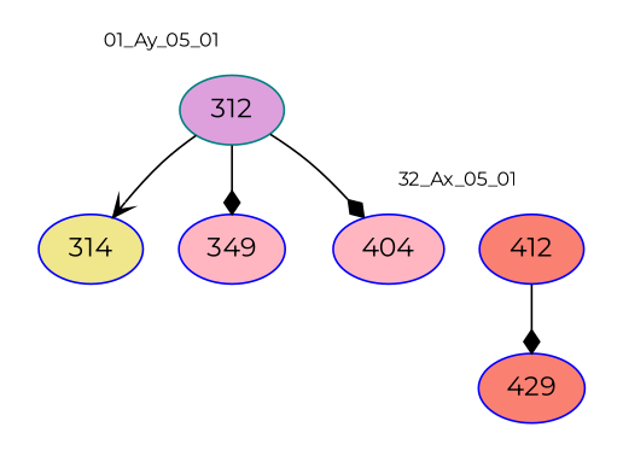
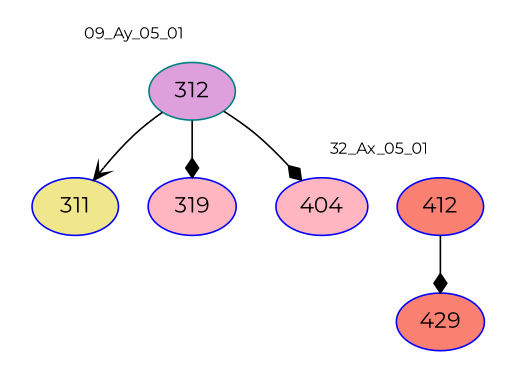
  digraph {
    fontname=Montserrat
    node [color=blue fillcolor=lightpink fontname=Montserrat style=filled]
    edge [arrowhead=diamond color=black fontname=Montserrat]
    n1 [color=teal fillcolor=plum label=312]
-   n2 [fillcolor=khaki label=314]
-   n3 [label=349]
+   n2 [fillcolor=khaki label=311]
+   n3 [label=319]
    n4 [fillcolor=salmon label=412]
    n5 [label=404]
    n6 [fillcolor=salmon label=429]
    subgraph cluster_1 {
      color=white
      fontsize=10
-     label="01_Ay_05_01"
+     label="09_Ay_05_01"
      n1
      n2
      n3
    }
    subgraph cluster_2 {
      color=white
      fontsize=10
      label="32_Ax_05_01"
      n4
      n5
      n6
    }
    n1 -> n2 [arrowhead=vee]
    n1 -> n3
    n1 -> n5
    n4 -> n6
  }
